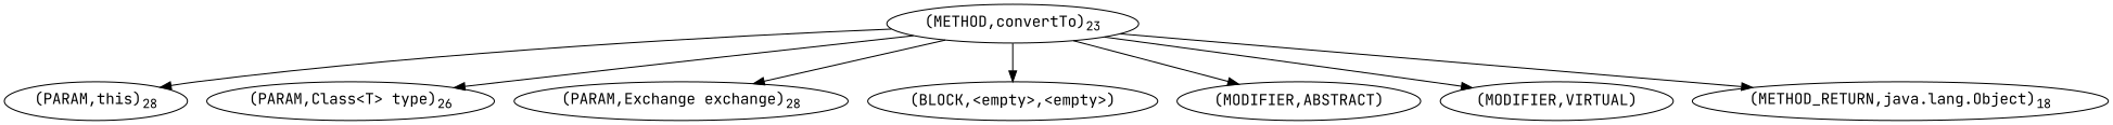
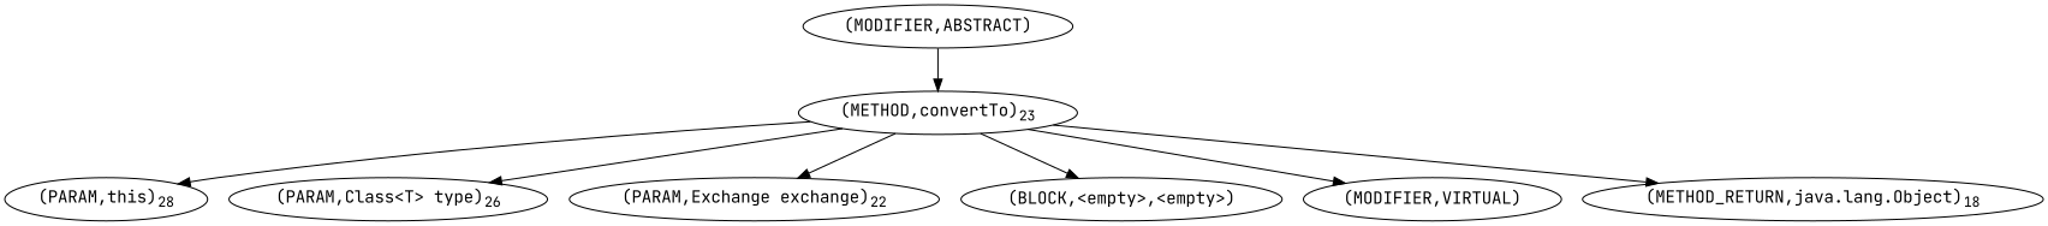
  digraph {
    fontname="JetBrains Mono"
    node [fontname="JetBrains Mono"]
    edge [fontname="JetBrains Mono"]
    n1 [label=<(METHOD,convertTo)<SUB>23</SUB>>]
    n2 [label=<(PARAM,this)<SUB>28</SUB>>]
    n3 [label=<(PARAM,Class&lt;T&gt; type)<SUB>26</SUB>>]
-   n4 [label=<(PARAM,Exchange exchange)<SUB>28</SUB>>]
+   n4 [label=<(PARAM,Exchange exchange)<SUB>22</SUB>>]
    n5 [label=<(BLOCK,&lt;empty&gt;,&lt;empty&gt;)>]
    n6 [label=<(MODIFIER,ABSTRACT)>]
    n7 [label=<(MODIFIER,VIRTUAL)>]
    n8 [label=<(METHOD_RETURN,java.lang.Object)<SUB>18</SUB>>]
    n1 -> n2
    n1 -> n3
    n1 -> n4
    n1 -> n5
-   n1 -> n6
+   n6 -> n1
    n1 -> n7
    n1 -> n8
  }
